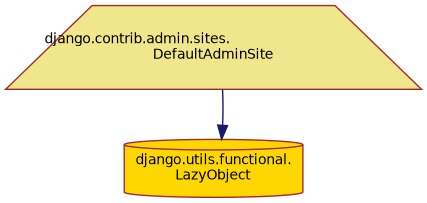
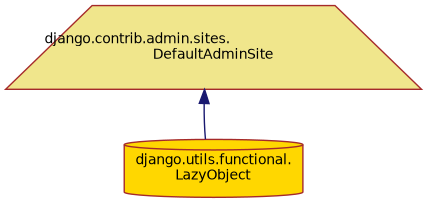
  digraph {
    node [color=brown fontname=Helvetica fontsize=10 style=filled]
    n1 [fillcolor=khaki fontcolor=black height=0.2 label="django.contrib.admin.sites.\lDefaultAdminSite" shape=trapezium width=0.4]
    n2 [fillcolor=gold height=0.2 label="django.utils.functional.\lLazyObject" shape=cylinder width=0.4]
-   n2 -> n1 [color=midnightblue dir=back fontname=Helvetica fontsize=10 labelfontname=Helvetica labelfontsize=10 style=solid]
+   n1 -> n2 [color=midnightblue dir=back fontname=Helvetica fontsize=10 labelfontname=Helvetica labelfontsize=10 style=solid]
  }
